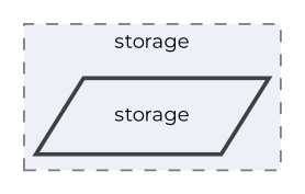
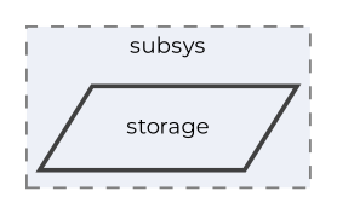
  digraph {
    compound=true
    fontname=Montserrat
    n1 [color=grey25 fillcolor="#edf0f7" fontname=Montserrat fontsize=10 height=0.2 label=storage shape=parallelogram style="filled,bold" width=0.4]
    subgraph cluster_1 {
      bgcolor="#edf0f7"
      fontsize=10
-     label=storage
+     label=subsys
      pencolor=grey50
      style="filled,dashed"
      n1
    }
  }
